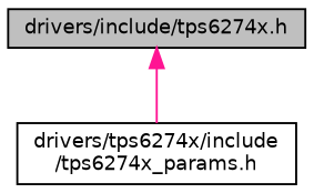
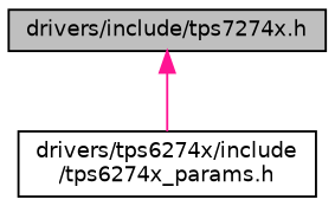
  digraph {
    node [color=black fontname=Helvetica fontsize=10 shape=record style=filled]
-   n1 [fillcolor=grey75 fontcolor=black height=0.2 label="drivers/include/tps6274x.h" width=0.4]
+   n1 [fillcolor=grey75 fontcolor=black height=0.2 label="drivers/include/tps7274x.h" width=0.4]
    n2 [fillcolor=white height=0.2 label="drivers/tps6274x/include\l/tps6274x_params.h" width=0.4]
    n1 -> n2 [color=deeppink dir=back fontname=Helvetica fontsize=10 labelfontname=Helvetica labelfontsize=10 style=solid]
  }
